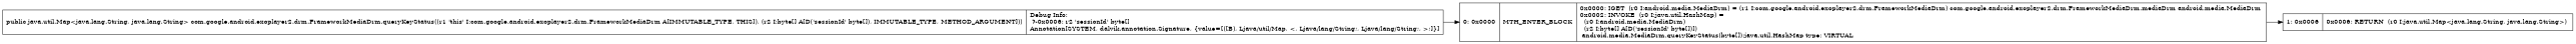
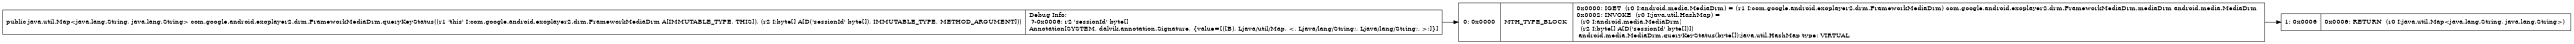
  digraph {
    rankdir=LR
    node [shape=record]
-   n1 [label="{0\:\ 0x0000|MTH_ENTER_BLOCK\l|0x0000: IGET  (r0 I:android.media.MediaDrm) = (r1 I:com.google.android.exoplayer2.drm.FrameworkMediaDrm) com.google.android.exoplayer2.drm.FrameworkMediaDrm.mediaDrm android.media.MediaDrm \l0x0002: INVOKE  (r0 I:java.util.HashMap) = \l  (r0 I:android.media.MediaDrm)\l  (r2 I:byte[] A[D('sessionId' byte[])])\l android.media.MediaDrm.queryKeyStatus(byte[]):java.util.HashMap type: VIRTUAL \l}"]
+   n1 [label="{0\:\ 0x0000|MTH_TYPE_BLOCK\l|0x0000: IGET  (r0 I:android.media.MediaDrm) = (r1 I:com.google.android.exoplayer2.drm.FrameworkMediaDrm) com.google.android.exoplayer2.drm.FrameworkMediaDrm.mediaDrm android.media.MediaDrm \l0x0002: INVOKE  (r0 I:java.util.HashMap) = \l  (r0 I:android.media.MediaDrm)\l  (r2 I:byte[] A[D('sessionId' byte[])])\l android.media.MediaDrm.queryKeyStatus(byte[]):java.util.HashMap type: VIRTUAL \l}"]
    n2 [label="{1\:\ 0x0006|0x0006: RETURN  (r0 I:java.util.Map\<java.lang.String, java.lang.String\>) \l}"]
    n3 [label="{public java.util.Map\<java.lang.String, java.lang.String\> com.google.android.exoplayer2.drm.FrameworkMediaDrm.queryKeyStatus((r1 'this' I:com.google.android.exoplayer2.drm.FrameworkMediaDrm A[IMMUTABLE_TYPE, THIS]), (r2 I:byte[] A[D('sessionId' byte[]), IMMUTABLE_TYPE, METHOD_ARGUMENT]))  | Debug Info:\l  ?\-0x0006: r2 'sessionId' byte[]\lAnnotation[SYSTEM, dalvik.annotation.Signature, \{value=[([B), Ljava\/util\/Map, \<, Ljava\/lang\/String;, Ljava\/lang\/String;, \>;]\}]\l}"]
    n1 -> n2
    n3 -> n1
  }
